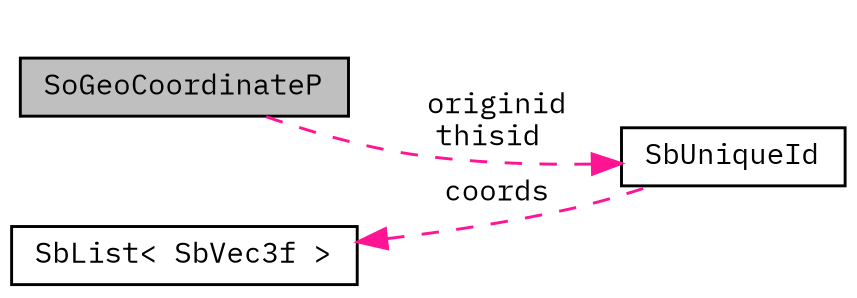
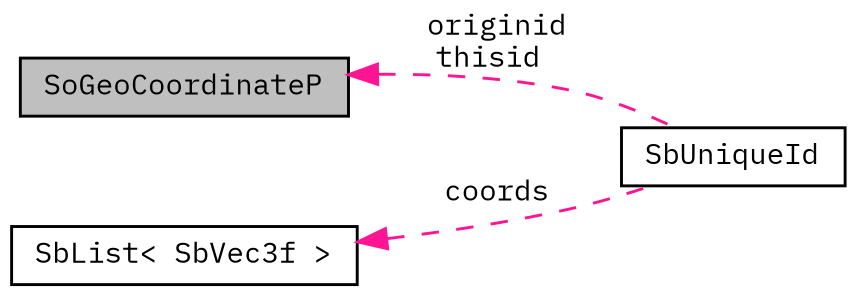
  digraph {
    fontname="IBM Plex Mono"
    rankdir=LR
    node [color=black fillcolor=white fontname="IBM Plex Mono" fontsize=10 shape=record style=filled]
    edge [color=deeppink dir=back fontname="IBM Plex Mono" fontsize=10 labelfontname=Helvetica labelfontsize=10 style=dashed]
    n1 [fillcolor=grey75 fontcolor=black height=0.2 label=SoGeoCoordinateP width=0.4]
    n2 [height=0.2 label=SbUniqueId width=0.4]
    n3 [height=0.2 label="SbList\< SbVec3f \>" width=0.4]
-   n2 -> n1 [label=" originid\nthisid"]
+   n1 -> n2 [label=" originid\nthisid"]
    n3 -> n2 [label=" coords"]
  }
